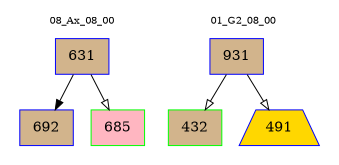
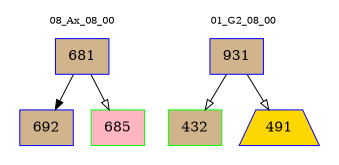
  digraph {
    node [color=blue fillcolor=tan shape=box style=filled]
    edge [arrowhead=onormal color=black]
-   n1 [label=631]
+   n1 [label=681]
    n2 [label=692]
    n3 [color=green fillcolor=lightpink label=685]
    n4 [label=931]
    n5 [color=green label=432]
    n6 [fillcolor=gold label=491 shape=trapezium]
    subgraph cluster_1 {
      color=white
      fontsize=10
      label="08_Ax_08_00"
      n1
      n2
      n3
    }
    subgraph cluster_2 {
      color=white
      fontsize=10
      label="01_G2_08_00"
      n4
      n5
      n6
    }
    n1 -> n2 [arrowhead=normal]
    n1 -> n3
    n4 -> n5
    n4 -> n6
  }
